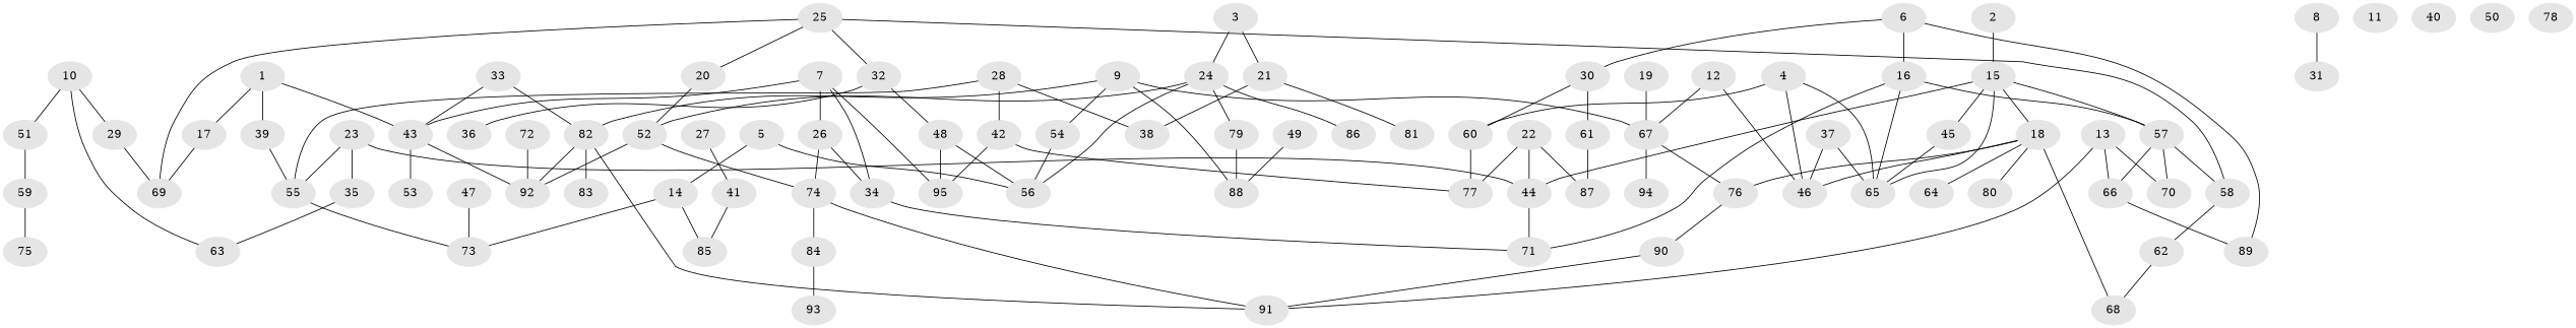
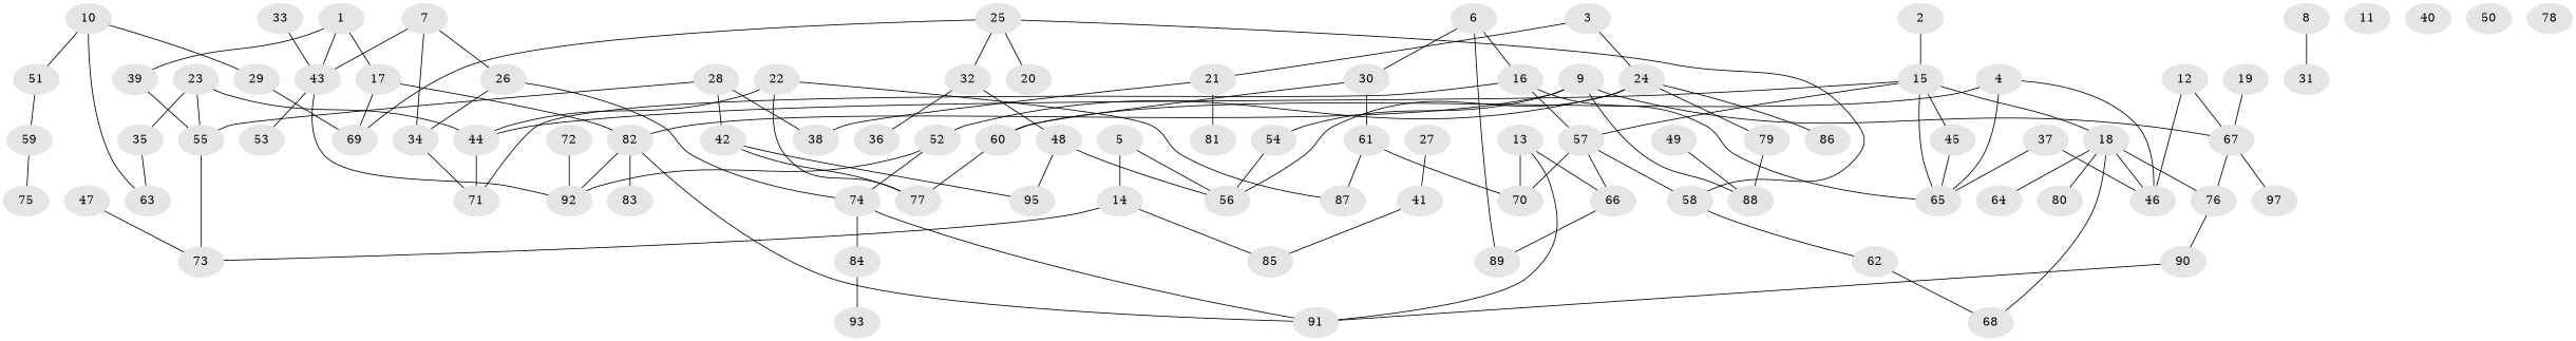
  graph {
    node [color=gray90 style=filled]
    1
    17
    39
    43
    82
    69
    55
    53
    92
    2
    15
    65
    18
    44
    45
    57
    3
    21
    24
    38
    81
    56
    52
    79
    86
    4
    46
    60
    77
    5
    14
    73
    85
    6
    16
    30
    89
    71
    61
    7
    26
    34
    95
    74
    8
    31
    9
    54
    67
    88
    76
-   94
+   94 [label=97]
    91
    83
    10
    29
    51
    63
    59
    11
    12
    13
    66
    70
    64
    68
    80
    58
    90
    19
    20
    22
    87
    23
    35
    75
    25
    32
    36
    48
    62
    84
    27
    41
    28
    42
    33
    37
    40
    47
    49
    50
    72
    93
    78
    1 -- 17
    1 -- 39
    1 -- 43
-   33 -- 82
+   17 -- 82
    17 -- 69
    39 -- 55
    43 -- 53
    43 -- 92
    82 -- 92
    82 -- 91
    82 -- 83
    55 -- 73
    2 -- 15
    15 -- 65
    15 -- 18
    15 -- 44
    15 -- 45
    15 -- 57
    18 -- 46
    18 -- 76
    18 -- 64
    18 -- 68
    18 -- 80
    44 -- 71
    45 -- 65
    57 -- 66
    57 -- 70
    57 -- 58
    3 -- 21
    3 -- 24
    21 -- 38
    21 -- 81
    24 -- 56
    24 -- 52
    24 -- 79
    24 -- 86
    52 -- 92
    52 -- 74
    79 -- 88
    4 -- 65
    4 -- 46
    4 -- 60
    60 -- 77
    5 -- 56
    5 -- 14
    14 -- 73
    14 -- 85
    6 -- 16
    6 -- 30
    6 -- 89
    16 -- 65
    16 -- 57
    16 -- 71
    30 -- 60
    30 -- 61
+   61 -- 70
    61 -- 87
    7 -- 43
    7 -- 26
    7 -- 34
-   7 -- 95
    26 -- 34
    26 -- 74
    34 -- 71
    74 -- 91
    74 -- 84
    8 -- 31
    9 -- 82
    9 -- 54
    9 -- 67
    9 -- 88
    54 -- 56
    67 -- 76
    67 -- 94
    76 -- 90
    10 -- 29
    10 -- 51
    10 -- 63
    29 -- 69
    51 -- 59
    59 -- 75
    12 -- 46
    12 -- 67
    13 -- 91
    13 -- 66
    13 -- 70
    66 -- 89
    58 -- 62
    90 -- 91
    19 -- 67
-   20 -- 52
    22 -- 44
    22 -- 77
    22 -- 87
    23 -- 55
    23 -- 44
    23 -- 35
    35 -- 63
    25 -- 69
    25 -- 58
    25 -- 20
    25 -- 32
    32 -- 36
    32 -- 48
    48 -- 56
    48 -- 95
    62 -- 68
    84 -- 93
    27 -- 41
    41 -- 85
    28 -- 55
    28 -- 38
    28 -- 42
    42 -- 77
    42 -- 95
    33 -- 43
    37 -- 65
    37 -- 46
    47 -- 73
    49 -- 88
    72 -- 92
  }
